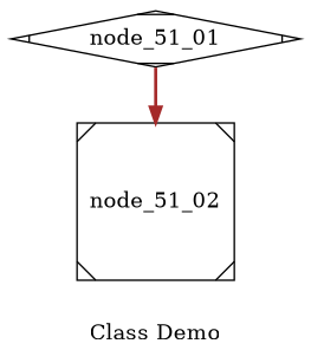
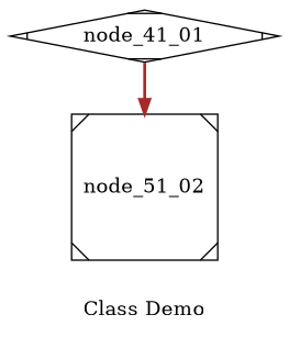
  digraph {
    label="Class Demo"
    node [color=black]
-   node_51_01 [shape=Mdiamond]
+   node_51_01 [shape=Mdiamond label=node_41_01]
    node_51_02 [shape=Msquare]
    node_51_01 -> node_51_02 [color=brown style=bold]
  }
